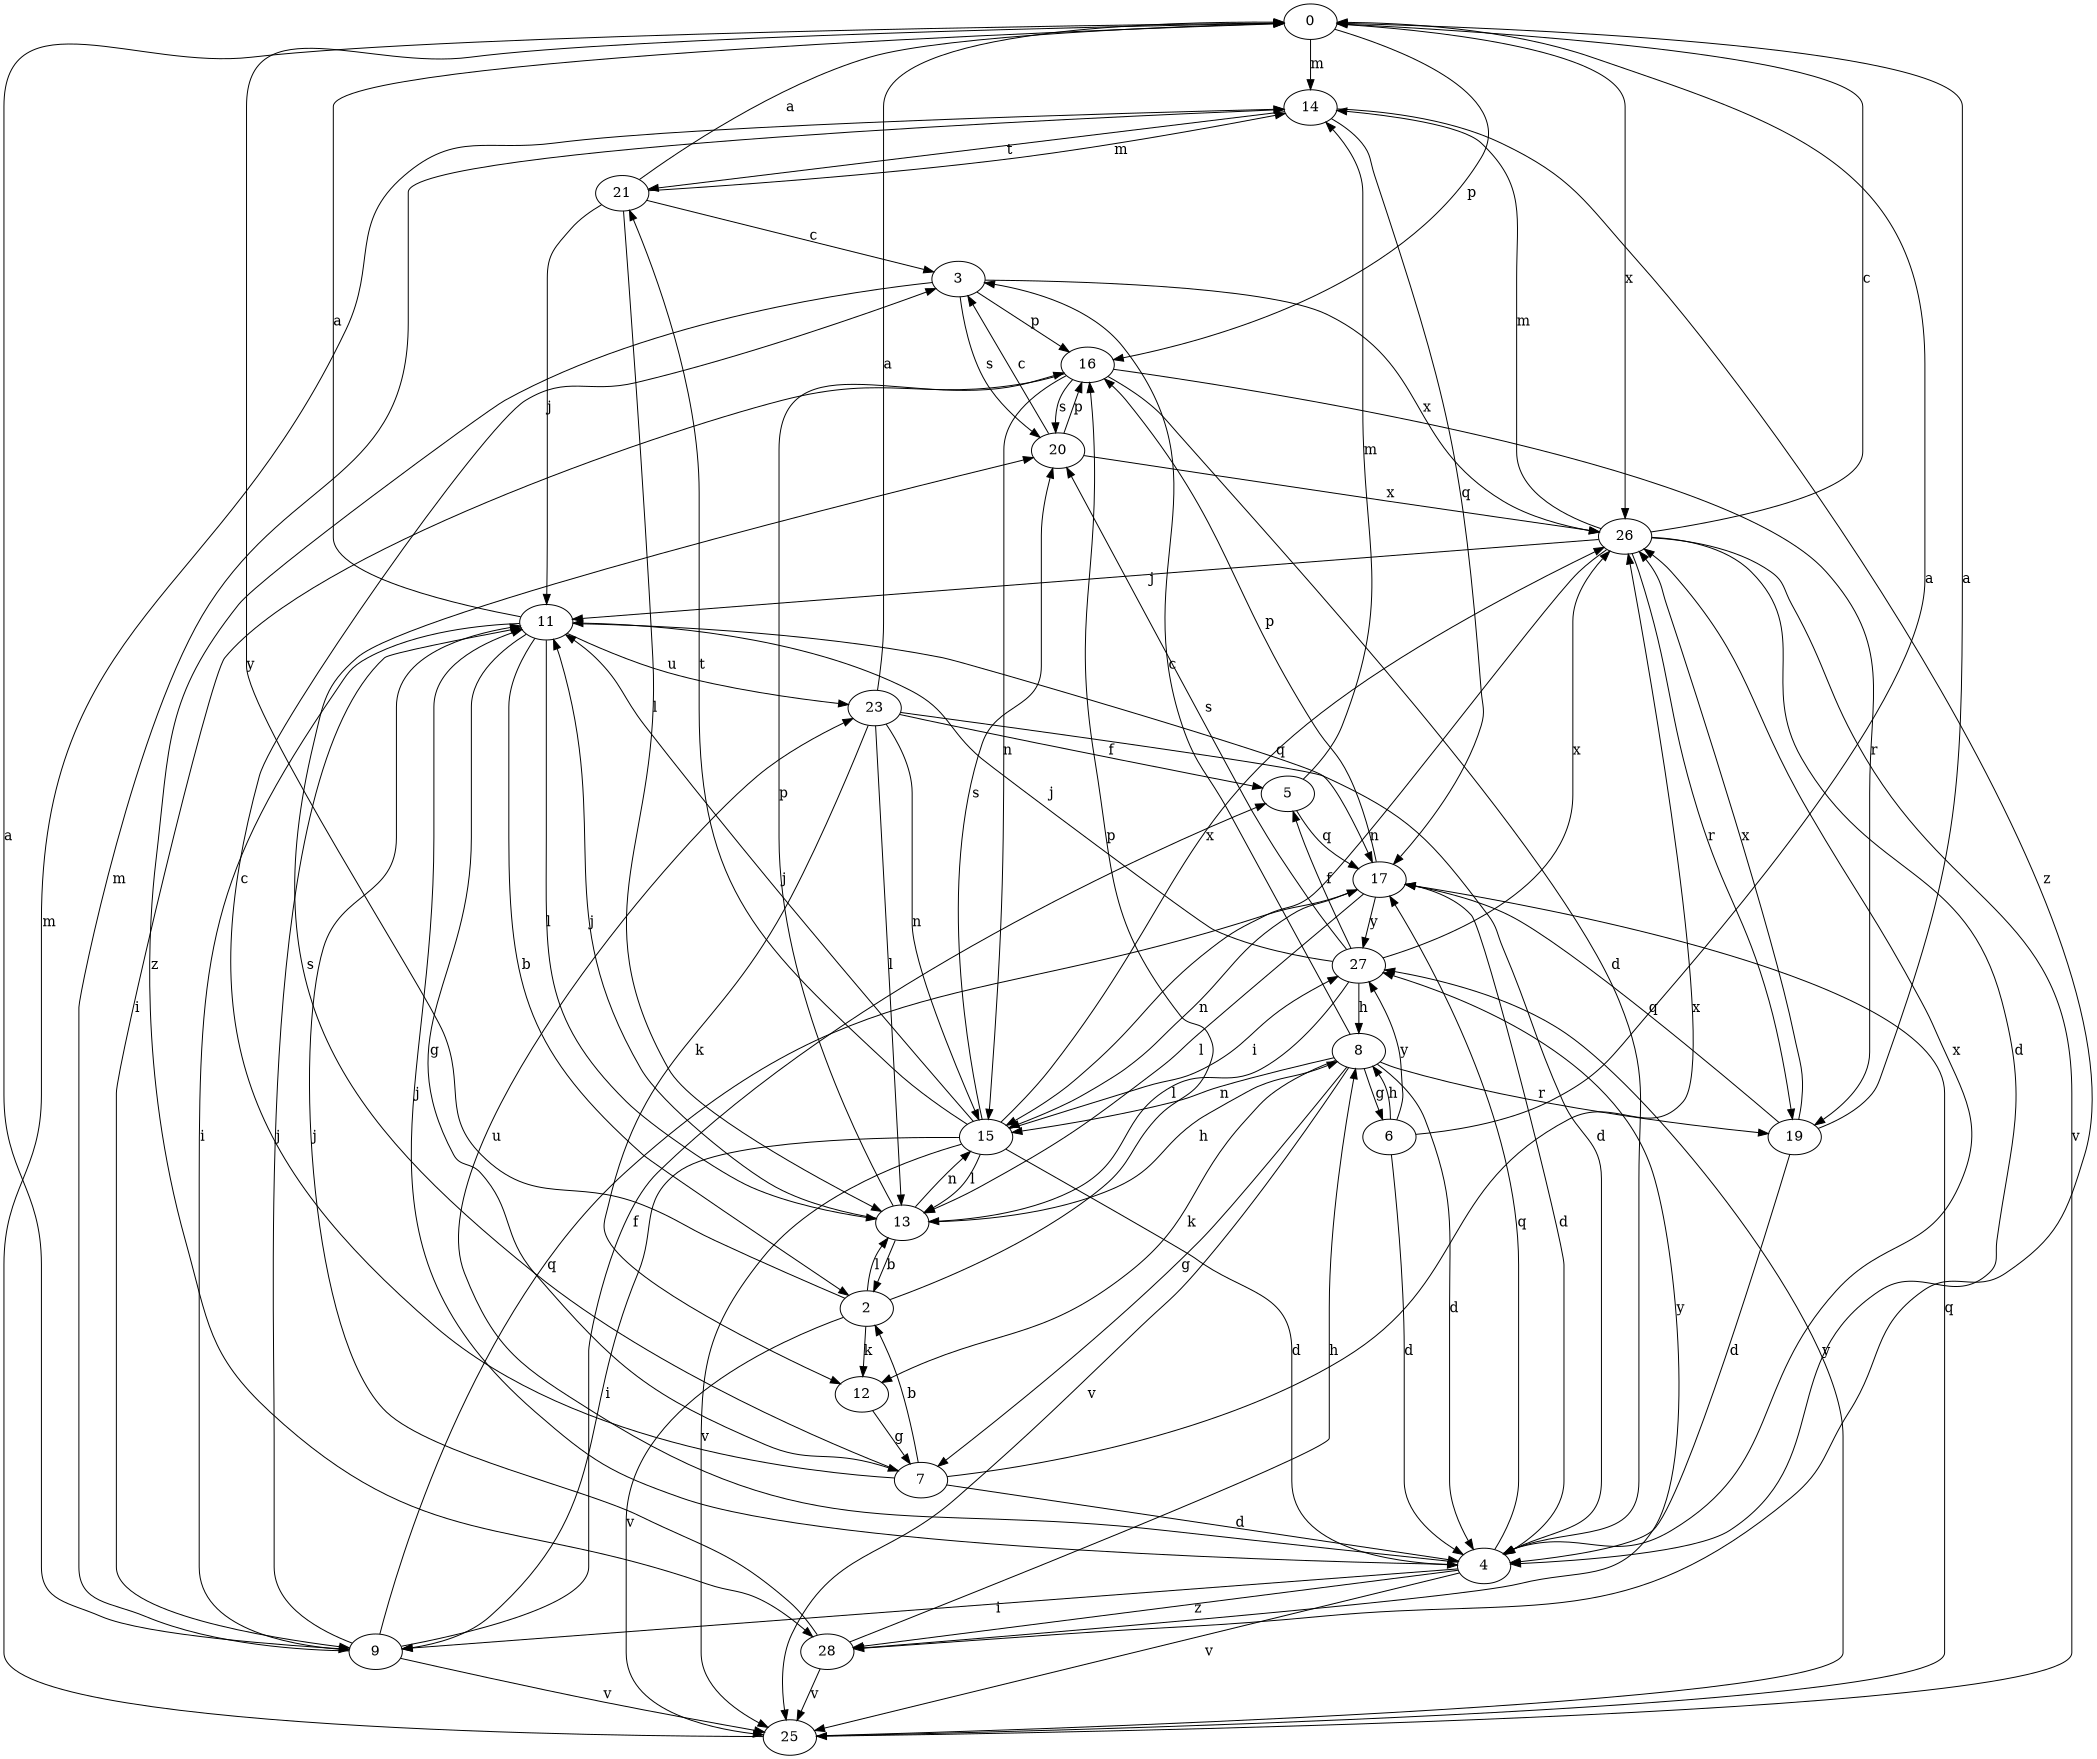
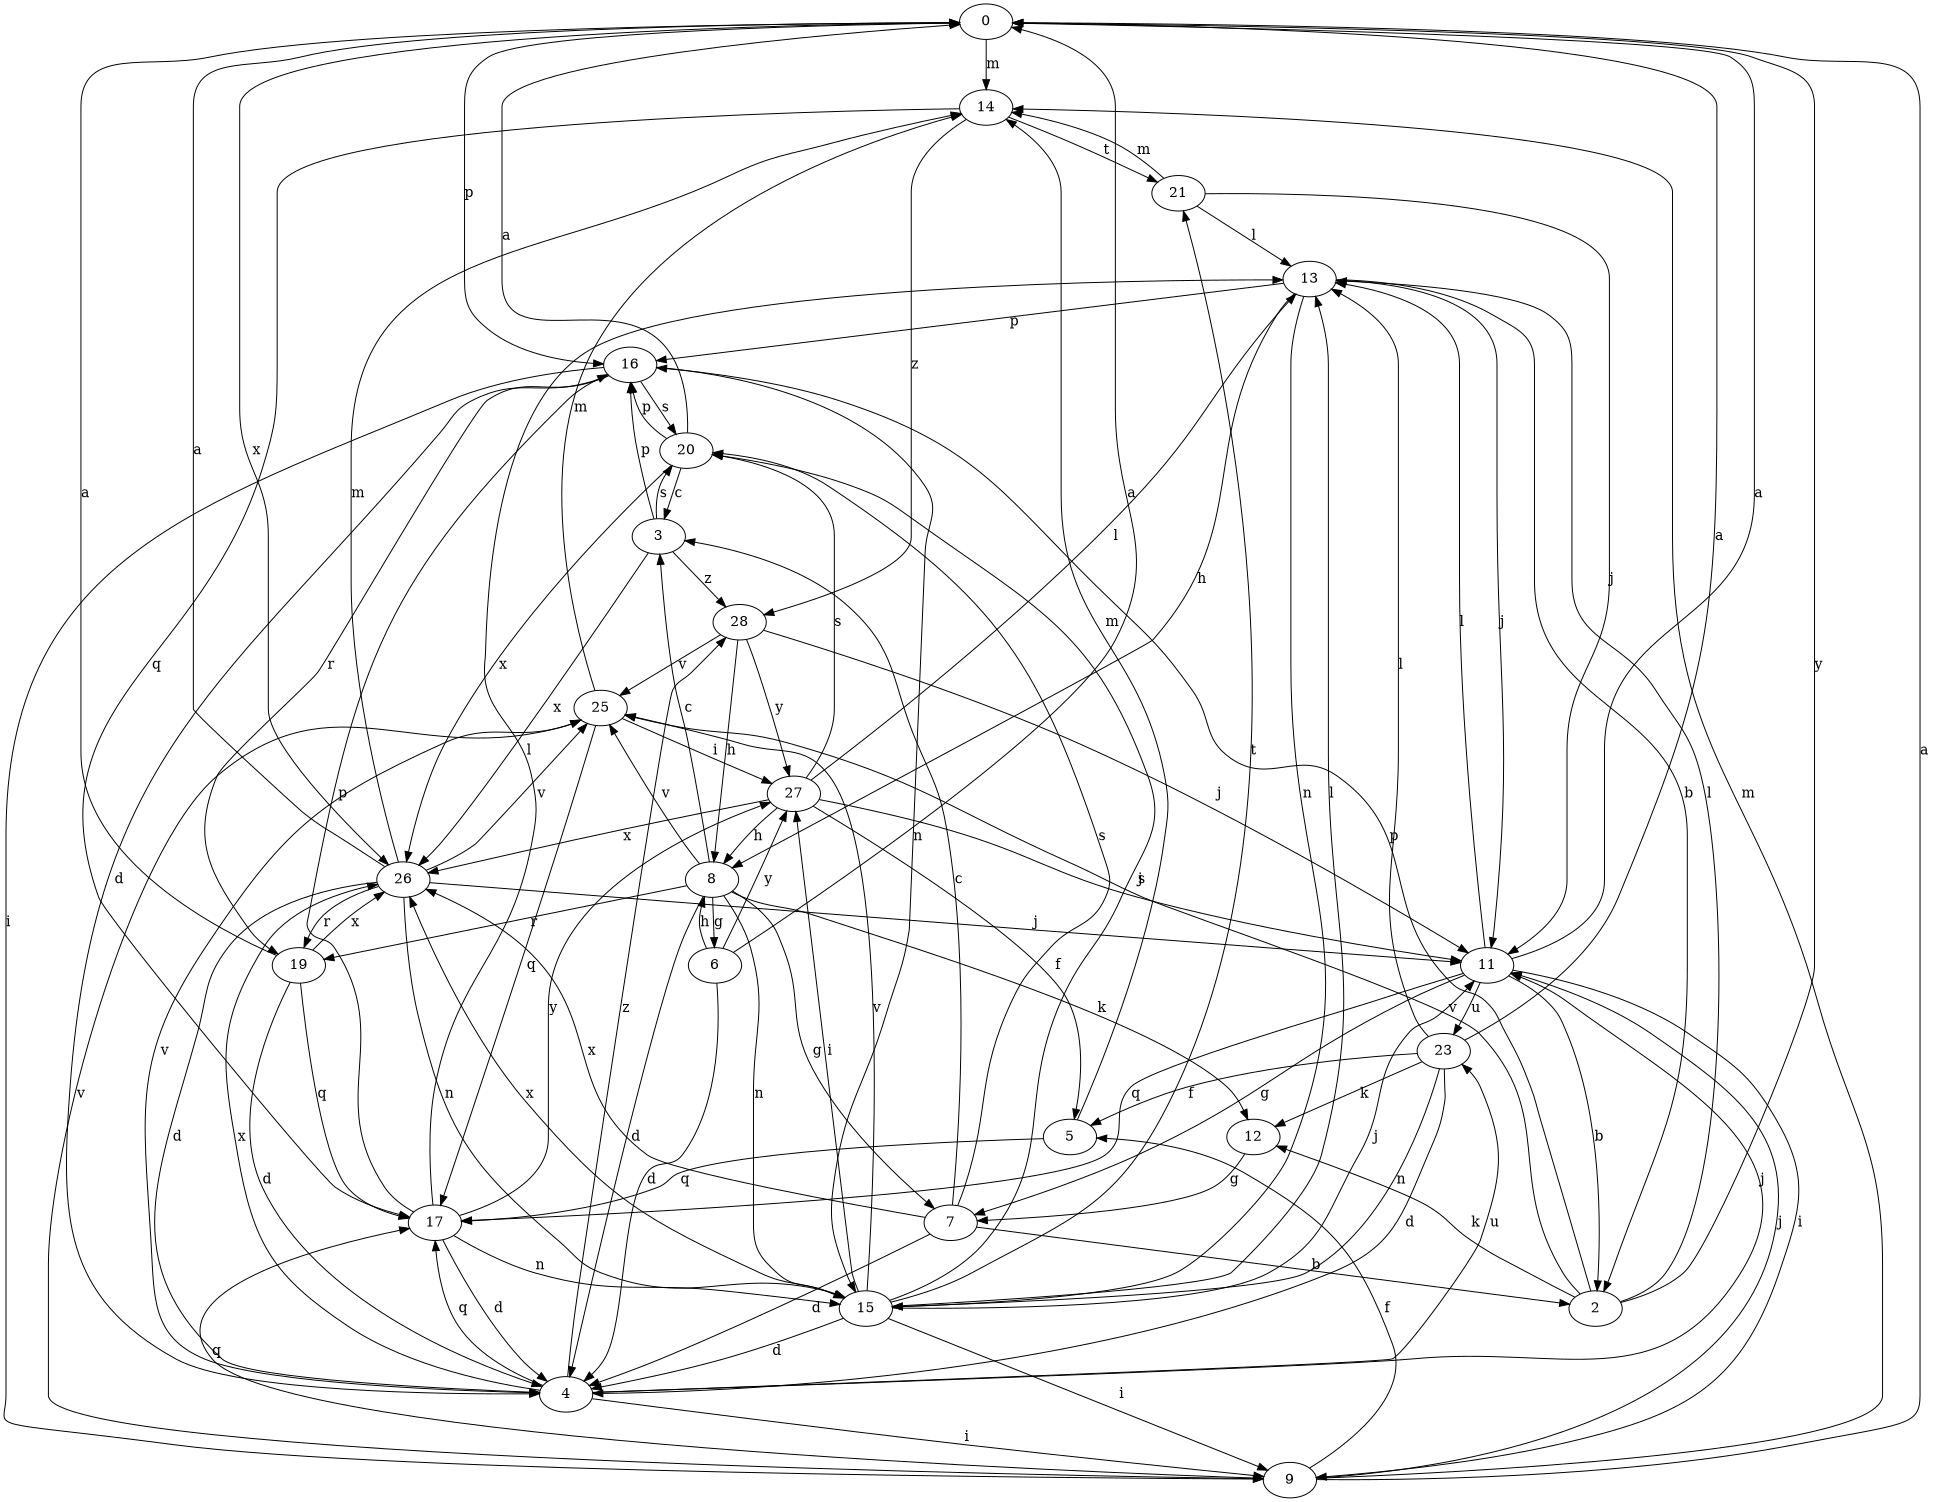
  strict digraph {
    0
    14
    16
    26
    21
    28
    17
    20
    4
    9
    15
    19
    25
    11
    2
    12
    13
    7
    8
    27
    3
    23
    5
    6
    0 -> 14 [label=m]
    0 -> 16 [label=p]
    0 -> 26 [label=x]
    14 -> 21 [label=t]
    14 -> 28 [label=z]
    14 -> 17 [label=q]
    16 -> 20 [label=s]
    16 -> 4 [label=d]
    16 -> 9 [label=i]
    16 -> 15 [label=n]
    16 -> 19 [label=r]
-   26 -> 0 [label=c]
+   26 -> 0 [label=a]
    26 -> 14 [label=m]
    26 -> 4 [label=d]
    26 -> 15 [label=n]
    26 -> 19 [label=r]
    26 -> 25 [label=v]
    26 -> 11 [label=j]
-   21 -> 0 [label=a]
+   20 -> 0 [label=a]
    21 -> 14 [label=m]
    21 -> 11 [label=j]
    21 -> 13 [label=l]
-   21 -> 3 [label=c]
    28 -> 25 [label=v]
    28 -> 11 [label=j]
    28 -> 8 [label=h]
    28 -> 27 [label=y]
    17 -> 16 [label=p]
    17 -> 4 [label=d]
    17 -> 15 [label=n]
    17 -> 13 [label=l]
    17 -> 27 [label=y]
    20 -> 16 [label=p]
    20 -> 26 [label=x]
    20 -> 3 [label=c]
    4 -> 26 [label=x]
    4 -> 28 [label=z]
    4 -> 17 [label=q]
    4 -> 9 [label=i]
    4 -> 25 [label=v]
    4 -> 11 [label=j]
    4 -> 23 [label=u]
    9 -> 0 [label=a]
    9 -> 14 [label=m]
    9 -> 17 [label=q]
    9 -> 25 [label=v]
    9 -> 11 [label=j]
    9 -> 5 [label=f]
    15 -> 26 [label=x]
    15 -> 21 [label=t]
    15 -> 20 [label=s]
    15 -> 4 [label=d]
    15 -> 9 [label=i]
    15 -> 25 [label=v]
    15 -> 11 [label=j]
    15 -> 13 [label=l]
    15 -> 27 [label=i]
    19 -> 0 [label=a]
    19 -> 26 [label=x]
    19 -> 17 [label=q]
    19 -> 4 [label=d]
    25 -> 14 [label=m]
    25 -> 17 [label=q]
-   25 -> 27 [label=y]
+   25 -> 27 [label=i]
    11 -> 0 [label=a]
    11 -> 17 [label=q]
    11 -> 9 [label=i]
    11 -> 2 [label=b]
    11 -> 13 [label=l]
    11 -> 7 [label=g]
    11 -> 23 [label=u]
    2 -> 0 [label=y]
    2 -> 16 [label=p]
    2 -> 25 [label=v]
    2 -> 12 [label=k]
    2 -> 13 [label=l]
    12 -> 7 [label=g]
    13 -> 16 [label=p]
    13 -> 15 [label=n]
    13 -> 11 [label=j]
    13 -> 2 [label=b]
    13 -> 8 [label=h]
    7 -> 26 [label=x]
    7 -> 20 [label=s]
    7 -> 4 [label=d]
    7 -> 2 [label=b]
    7 -> 3 [label=c]
    8 -> 4 [label=d]
    8 -> 15 [label=n]
    8 -> 19 [label=r]
    8 -> 25 [label=v]
    8 -> 12 [label=k]
    8 -> 7 [label=g]
    8 -> 3 [label=c]
    8 -> 6 [label=g]
    27 -> 26 [label=x]
    27 -> 20 [label=s]
    27 -> 11 [label=j]
    27 -> 13 [label=l]
    27 -> 8 [label=h]
    27 -> 5 [label=f]
    3 -> 16 [label=p]
    3 -> 26 [label=x]
    3 -> 28 [label=z]
    3 -> 20 [label=s]
    23 -> 0 [label=a]
    23 -> 4 [label=d]
    23 -> 15 [label=n]
    23 -> 12 [label=k]
    23 -> 13 [label=l]
    23 -> 5 [label=f]
    5 -> 14 [label=m]
    5 -> 17 [label=q]
    6 -> 0 [label=a]
    6 -> 4 [label=d]
    6 -> 8 [label=h]
    6 -> 27 [label=y]
  }
